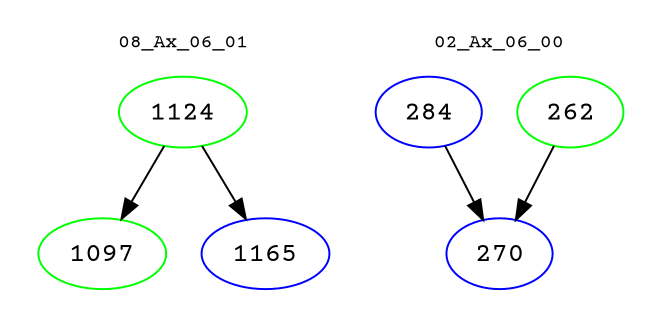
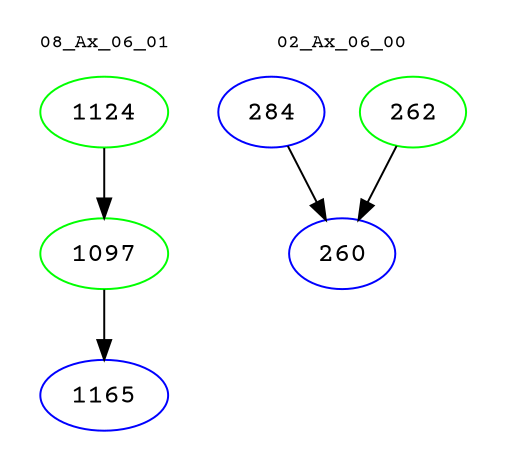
  digraph {
    fontname="Courier Prime"
    node [color=green fontname="Courier Prime"]
    edge [color=black fontname="Courier Prime"]
    n1 [label=1124]
    n2 [label=1097]
    n3 [color=blue label=1165]
    n4 [label=262]
-   n5 [color=blue label=270]
+   n5 [color=blue label=260]
    n6 [color=blue label=284]
    subgraph cluster_1 {
      color=white
      fontsize=10
      label="08_Ax_06_01"
      n1
      n2
      n3
    }
    subgraph cluster_2 {
      color=white
      fontsize=10
      label="02_Ax_06_00"
      n4
      n5
      n6
    }
    n1 -> n2
-   n1 -> n3
+   n2 -> n3
    n4 -> n5
    n6 -> n5
  }
